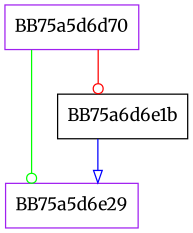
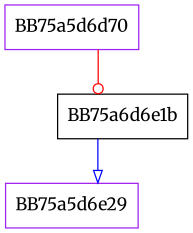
  digraph {
    fontname=Merriweather
    splines=ortho
    node [color=purple fontname=Merriweather shape=box]
    edge [arrowhead=odot fontname=Merriweather]
    BB75a5d6d70
    BB75a5d6e29
    n3 [color=black label=BB75a6d6e1b]
-   BB75a5d6d70 -> BB75a5d6e29 [color=green]
    BB75a5d6d70 -> n3 [color=red]
    n3 -> BB75a5d6e29 [arrowhead=onormal color=blue]
  }
